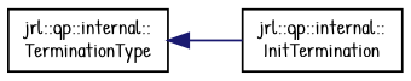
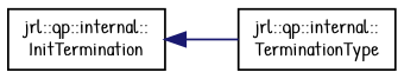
  digraph {
    rankdir=LR
    fontname="Patrick Hand"
    node [color=black fillcolor=white fontname="Patrick Hand" fontsize=10 shape=record style=filled]
    n1 [height=0.2 label="jrl::qp::internal::\lTerminationType" width=0.4]
    n2 [height=0.2 label="jrl::qp::internal::\lInitTermination" width=0.4]
-   n1 -> n2 [color=midnightblue dir=back fontname="Patrick Hand" fontsize=10 labelfontname=Helvetica labelfontsize=10 style=solid]
+   n2 -> n1 [color=midnightblue dir=back fontname="Patrick Hand" fontsize=10 labelfontname=Helvetica labelfontsize=10 style=solid]
  }
